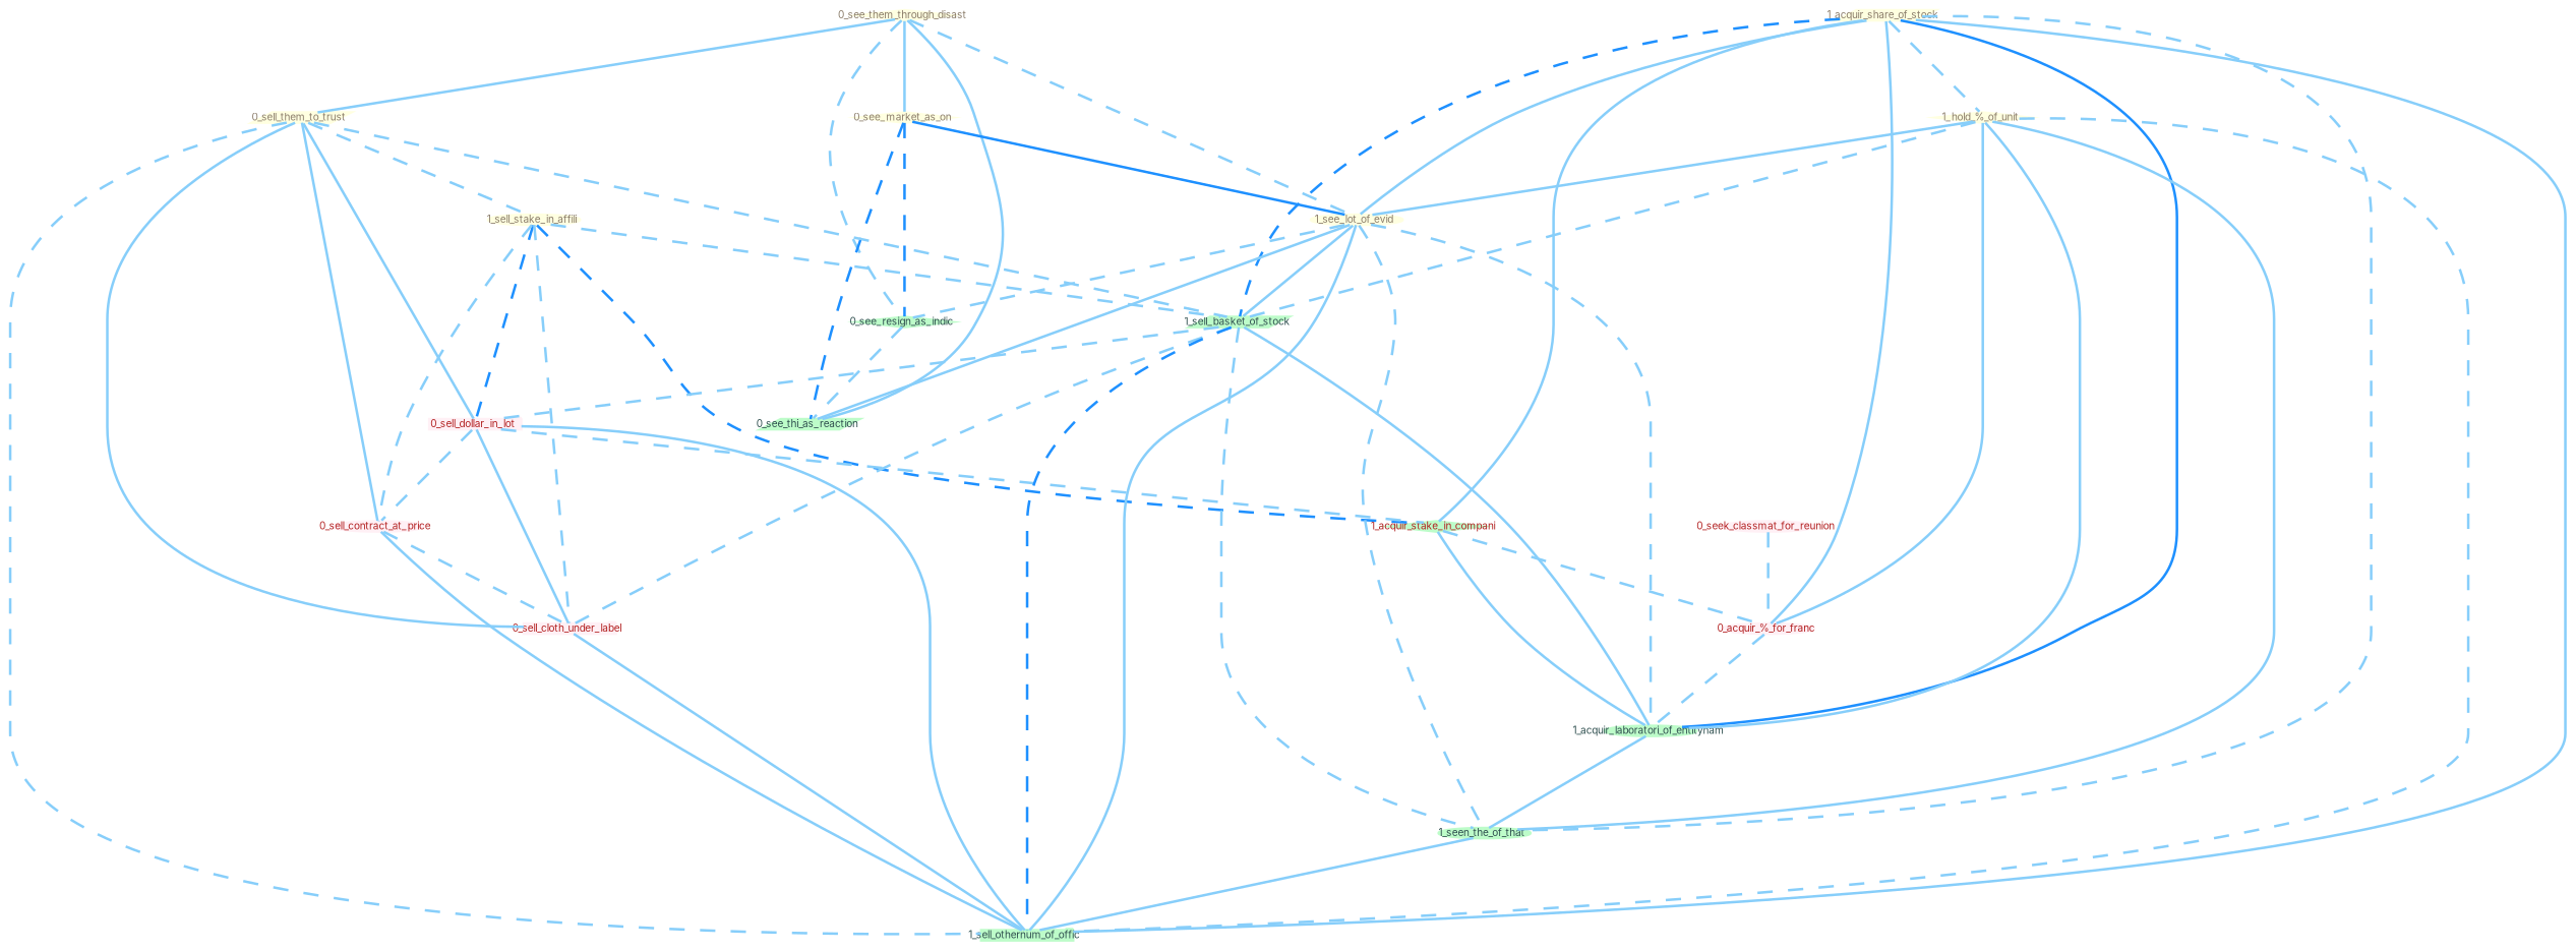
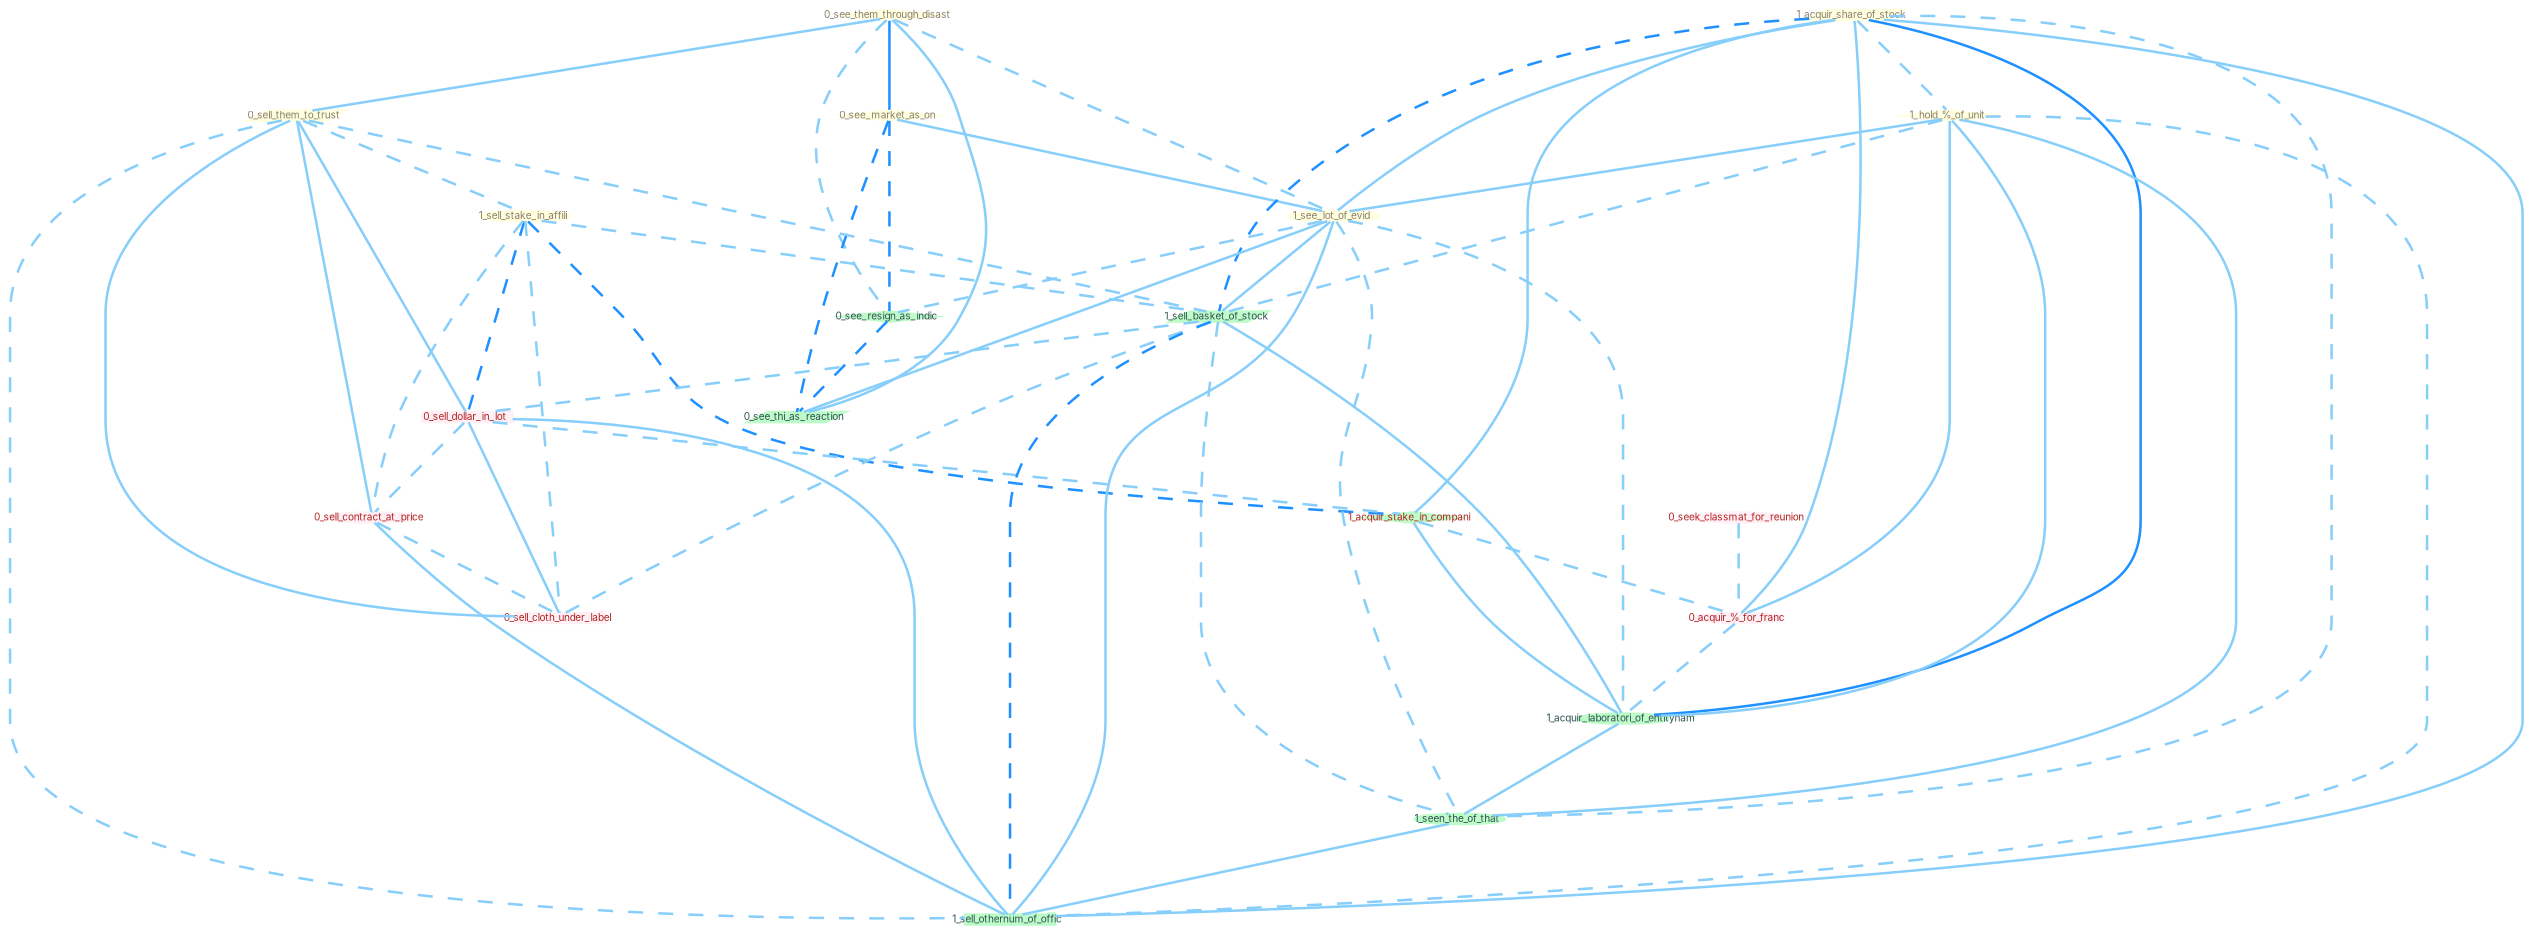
  graph {
    fontname=Inter
    node [color="#ffffe0" fixedsize=true fontcolor="#8b7d6b" fontname=Inter fontsize=4 shape=ellipse style=filled]
    edge [color="#87cefa" fontname=Inter style=dashed w=1]
    "0_see_them_through_disast " [height=.06 shape=diamond width=.5]
    "0_see_market_as_on " [height=.06 shape=diamond width=.5]
    "1_acquir_share_of_stock " [height=.06 shape=parallelogram width=.5]
    "0_sell_them_to_trust " [height=.06 shape=parallelogram width=.5]
    "1_hold_%_of_unit " [height=.06 shape=diamond width=.5]
    "1_sell_stake_in_affili " [height=.06 width=.5]
    "1_see_lot_of_evid " [height=.06 width=.5]
    "0_seek_classmat_for_reunion " [color="#fff0f5" fontcolor="#b22222" height=.06 width=.5]
    "0_sell_dollar_in_lot " [color="#fff0f5" fontcolor="#b22222" height=.06 shape=folder width=.5]
    "0_acquir_%_for_franc " [color="#fff0f5" fontcolor="#b22222" height=.06 width=.5]
    "0_sell_contract_at_price " [color="#fff0f5" fontcolor="#b22222" height=.06 width=.5]
    "0_sell_cloth_under_label " [color="#fff0f5" fontcolor="#b22222" height=.06 shape=folder width=.5]
    "0_see_resign_as_indic " [color="#BDFCC9" fontcolor="#2f4f4f" height=.06 shape=diamond width=.5]
    "0_see_thi_as_reaction " [color="#BDFCC9" fontcolor="#2f4f4f" height=.06 shape=parallelogram width=.5]
    "1_sell_basket_of_stock " [color="#BDFCC9" fontcolor="#2f4f4f" height=.06 shape=parallelogram width=.5]
    "1_acquir_stake_in_compani " [color="#BDFCC9" fontcolor="#b22222" height=.06 shape=diamond width=.5]
    "1_acquir_laboratori_of_entitynam " [color="#BDFCC9" fontcolor="#2f4f4f" height=.06 width=.5]
    "1_seen_the_of_that " [color="#BDFCC9" fontcolor="#2f4f4f" height=.06 width=.5]
    "1_sell_othernum_of_offic " [color="#BDFCC9" fontcolor="#2f4f4f" height=.06 shape=folder width=.5]
    subgraph sub_1 {
      "0_see_them_through_disast "
      "0_see_market_as_on "
      "1_acquir_share_of_stock "
      "0_sell_them_to_trust "
      "1_hold_%_of_unit "
      "1_sell_stake_in_affili "
      "1_see_lot_of_evid "
    }
    subgraph sub_2 {
      "0_seek_classmat_for_reunion "
      "0_sell_dollar_in_lot "
      "0_acquir_%_for_franc "
      "0_sell_contract_at_price "
      "0_sell_cloth_under_label "
    }
-   "0_see_them_through_disast " -- "0_see_market_as_on " [style=solid]
+   "0_see_them_through_disast " -- "0_see_market_as_on " [color="#1e90ff" style=solid]
    "0_see_them_through_disast " -- "0_sell_them_to_trust " [style=solid]
    "0_see_them_through_disast " -- "1_see_lot_of_evid "
    "0_see_them_through_disast " -- "0_see_resign_as_indic "
    "0_see_them_through_disast " -- "0_see_thi_as_reaction " [style=solid]
-   "0_see_market_as_on " -- "1_see_lot_of_evid " [color="#1e90ff" style=solid]
+   "0_see_market_as_on " -- "1_see_lot_of_evid " [style=solid]
    "0_see_market_as_on " -- "0_see_resign_as_indic " [color="#1e90ff" w=2]
    "0_see_market_as_on " -- "0_see_thi_as_reaction " [color="#1e90ff" w=2]
    "1_acquir_share_of_stock " -- "1_hold_%_of_unit "
    "1_acquir_share_of_stock " -- "1_see_lot_of_evid " [style=solid]
    "1_acquir_share_of_stock " -- "0_acquir_%_for_franc " [style=solid]
    "1_acquir_share_of_stock " -- "1_sell_basket_of_stock " [color="#1e90ff" w=2]
    "1_acquir_share_of_stock " -- "1_acquir_stake_in_compani " [style=solid]
    "1_acquir_share_of_stock " -- "1_acquir_laboratori_of_entitynam " [color="#1e90ff" style=solid w=2]
    "1_acquir_share_of_stock " -- "1_seen_the_of_that "
    "1_acquir_share_of_stock " -- "1_sell_othernum_of_offic " [style=solid]
    "0_sell_them_to_trust " -- "1_sell_stake_in_affili "
    "0_sell_them_to_trust " -- "0_sell_dollar_in_lot " [style=solid]
    "0_sell_them_to_trust " -- "0_sell_contract_at_price " [style=solid]
    "0_sell_them_to_trust " -- "0_sell_cloth_under_label " [style=solid]
    "0_sell_them_to_trust " -- "1_sell_basket_of_stock "
    "0_sell_them_to_trust " -- "1_sell_othernum_of_offic "
    "1_hold_%_of_unit " -- "1_see_lot_of_evid " [style=solid]
    "1_hold_%_of_unit " -- "0_acquir_%_for_franc " [style=solid]
    "1_hold_%_of_unit " -- "1_sell_basket_of_stock "
    "1_hold_%_of_unit " -- "1_acquir_laboratori_of_entitynam " [style=solid]
    "1_hold_%_of_unit " -- "1_seen_the_of_that " [style=solid]
    "1_hold_%_of_unit " -- "1_sell_othernum_of_offic "
    "1_sell_stake_in_affili " -- "0_sell_dollar_in_lot " [color="#1e90ff" w=2]
    "1_sell_stake_in_affili " -- "0_sell_contract_at_price "
    "1_sell_stake_in_affili " -- "0_sell_cloth_under_label "
    "1_sell_stake_in_affili " -- "1_sell_basket_of_stock "
    "1_sell_stake_in_affili " -- "1_acquir_stake_in_compani " [color="#1e90ff" w=2]
    "1_see_lot_of_evid " -- "0_see_resign_as_indic "
    "1_see_lot_of_evid " -- "0_see_thi_as_reaction " [style=solid]
    "1_see_lot_of_evid " -- "1_sell_basket_of_stock " [style=solid]
    "1_see_lot_of_evid " -- "1_acquir_laboratori_of_entitynam "
    "1_see_lot_of_evid " -- "1_seen_the_of_that "
    "1_see_lot_of_evid " -- "1_sell_othernum_of_offic " [style=solid]
    "0_seek_classmat_for_reunion " -- "0_acquir_%_for_franc "
    "0_sell_dollar_in_lot " -- "0_sell_contract_at_price "
    "0_sell_dollar_in_lot " -- "0_sell_cloth_under_label " [style=solid]
    "0_sell_dollar_in_lot " -- "1_acquir_stake_in_compani "
    "0_sell_dollar_in_lot " -- "1_sell_othernum_of_offic " [style=solid]
    "0_acquir_%_for_franc " -- "1_acquir_laboratori_of_entitynam "
    "0_sell_contract_at_price " -- "0_sell_cloth_under_label "
    "0_sell_contract_at_price " -- "1_sell_othernum_of_offic " [style=solid]
-   "0_sell_cloth_under_label " -- "1_sell_othernum_of_offic " [style=solid]
-   "0_see_resign_as_indic " -- "0_see_thi_as_reaction " [w=2]
+   "0_see_resign_as_indic " -- "0_see_thi_as_reaction " [color="#1e90ff" w=2]
    "1_sell_basket_of_stock " -- "0_sell_dollar_in_lot "
    "1_sell_basket_of_stock " -- "0_sell_cloth_under_label "
    "1_sell_basket_of_stock " -- "1_acquir_laboratori_of_entitynam " [style=solid]
    "1_sell_basket_of_stock " -- "1_seen_the_of_that "
    "1_sell_basket_of_stock " -- "1_sell_othernum_of_offic " [color="#1e90ff" w=2]
    "1_acquir_stake_in_compani " -- "0_acquir_%_for_franc "
    "1_acquir_stake_in_compani " -- "1_acquir_laboratori_of_entitynam " [style=solid]
    "1_acquir_laboratori_of_entitynam " -- "1_seen_the_of_that " [style=solid]
    "1_seen_the_of_that " -- "1_sell_othernum_of_offic " [style=solid]
  }
